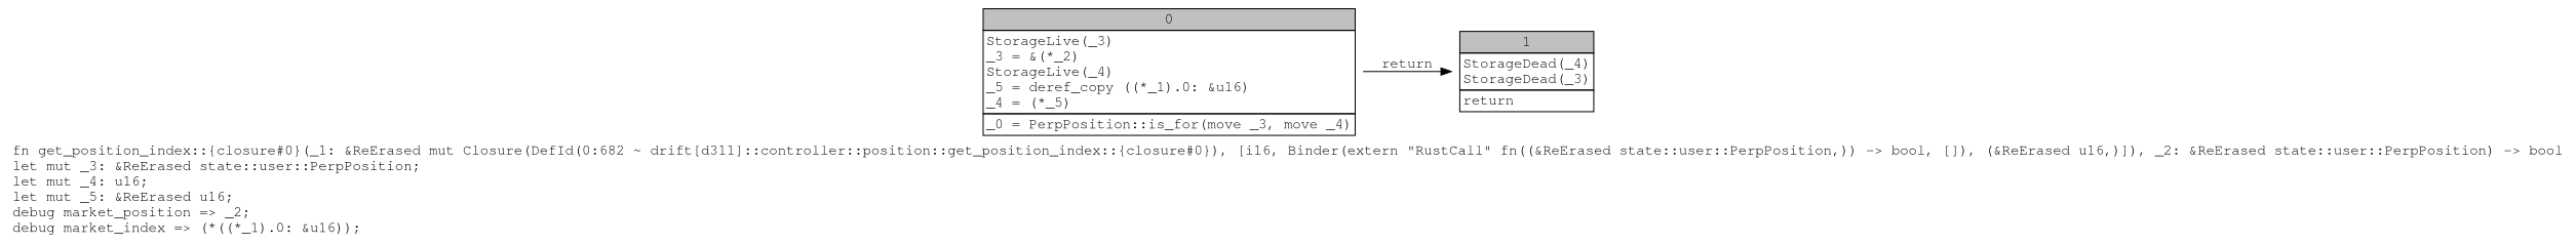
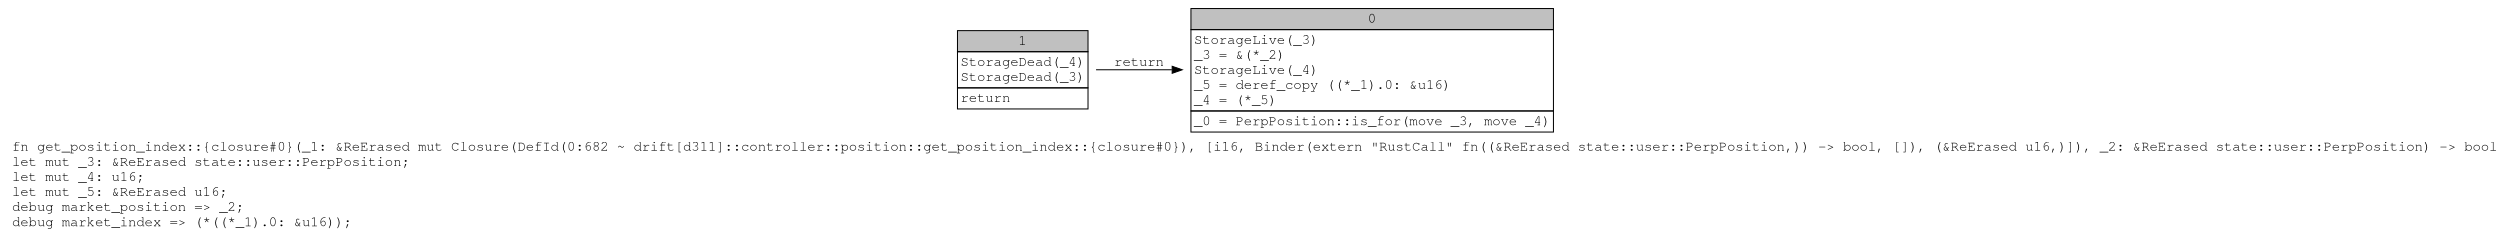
  digraph {
    fontname="Courier, monospace"
    label=<fn get_position_index::{closure#0}(_1: &amp;ReErased mut Closure(DefId(0:682 ~ drift[d311]::controller::position::get_position_index::{closure#0}), [i16, Binder(extern &quot;RustCall&quot; fn((&amp;ReErased state::user::PerpPosition,)) -&gt; bool, []), (&amp;ReErased u16,)]), _2: &amp;ReErased state::user::PerpPosition) -&gt; bool<br align="left"/>let mut _3: &amp;ReErased state::user::PerpPosition;<br align="left"/>let mut _4: u16;<br align="left"/>let mut _5: &amp;ReErased u16;<br align="left"/>debug market_position =&gt; _2;<br align="left"/>debug market_index =&gt; (*((*_1).0: &amp;u16));<br align="left"/>>
    rankdir=LR
    node [fontname="Courier, monospace" shape=none]
    n1 [label=<<table border="0" cellborder="1" cellspacing="0"><tr><td bgcolor="gray" align="center" colspan="1">0</td></tr><tr><td align="left" balign="left">StorageLive(_3)<br/>_3 = &amp;(*_2)<br/>StorageLive(_4)<br/>_5 = deref_copy ((*_1).0: &amp;u16)<br/>_4 = (*_5)<br/></td></tr><tr><td align="left">_0 = PerpPosition::is_for(move _3, move _4)</td></tr></table>>]
    n2 [label=<<table border="0" cellborder="1" cellspacing="0"><tr><td bgcolor="gray" align="center" colspan="1">1</td></tr><tr><td align="left" balign="left">StorageDead(_4)<br/>StorageDead(_3)<br/></td></tr><tr><td align="left">return</td></tr></table>>]
-   n1 -> n2 [fontname="Courier, monospace" label=return]
+   n2 -> n1 [fontname="Courier, monospace" label=return]
  }
